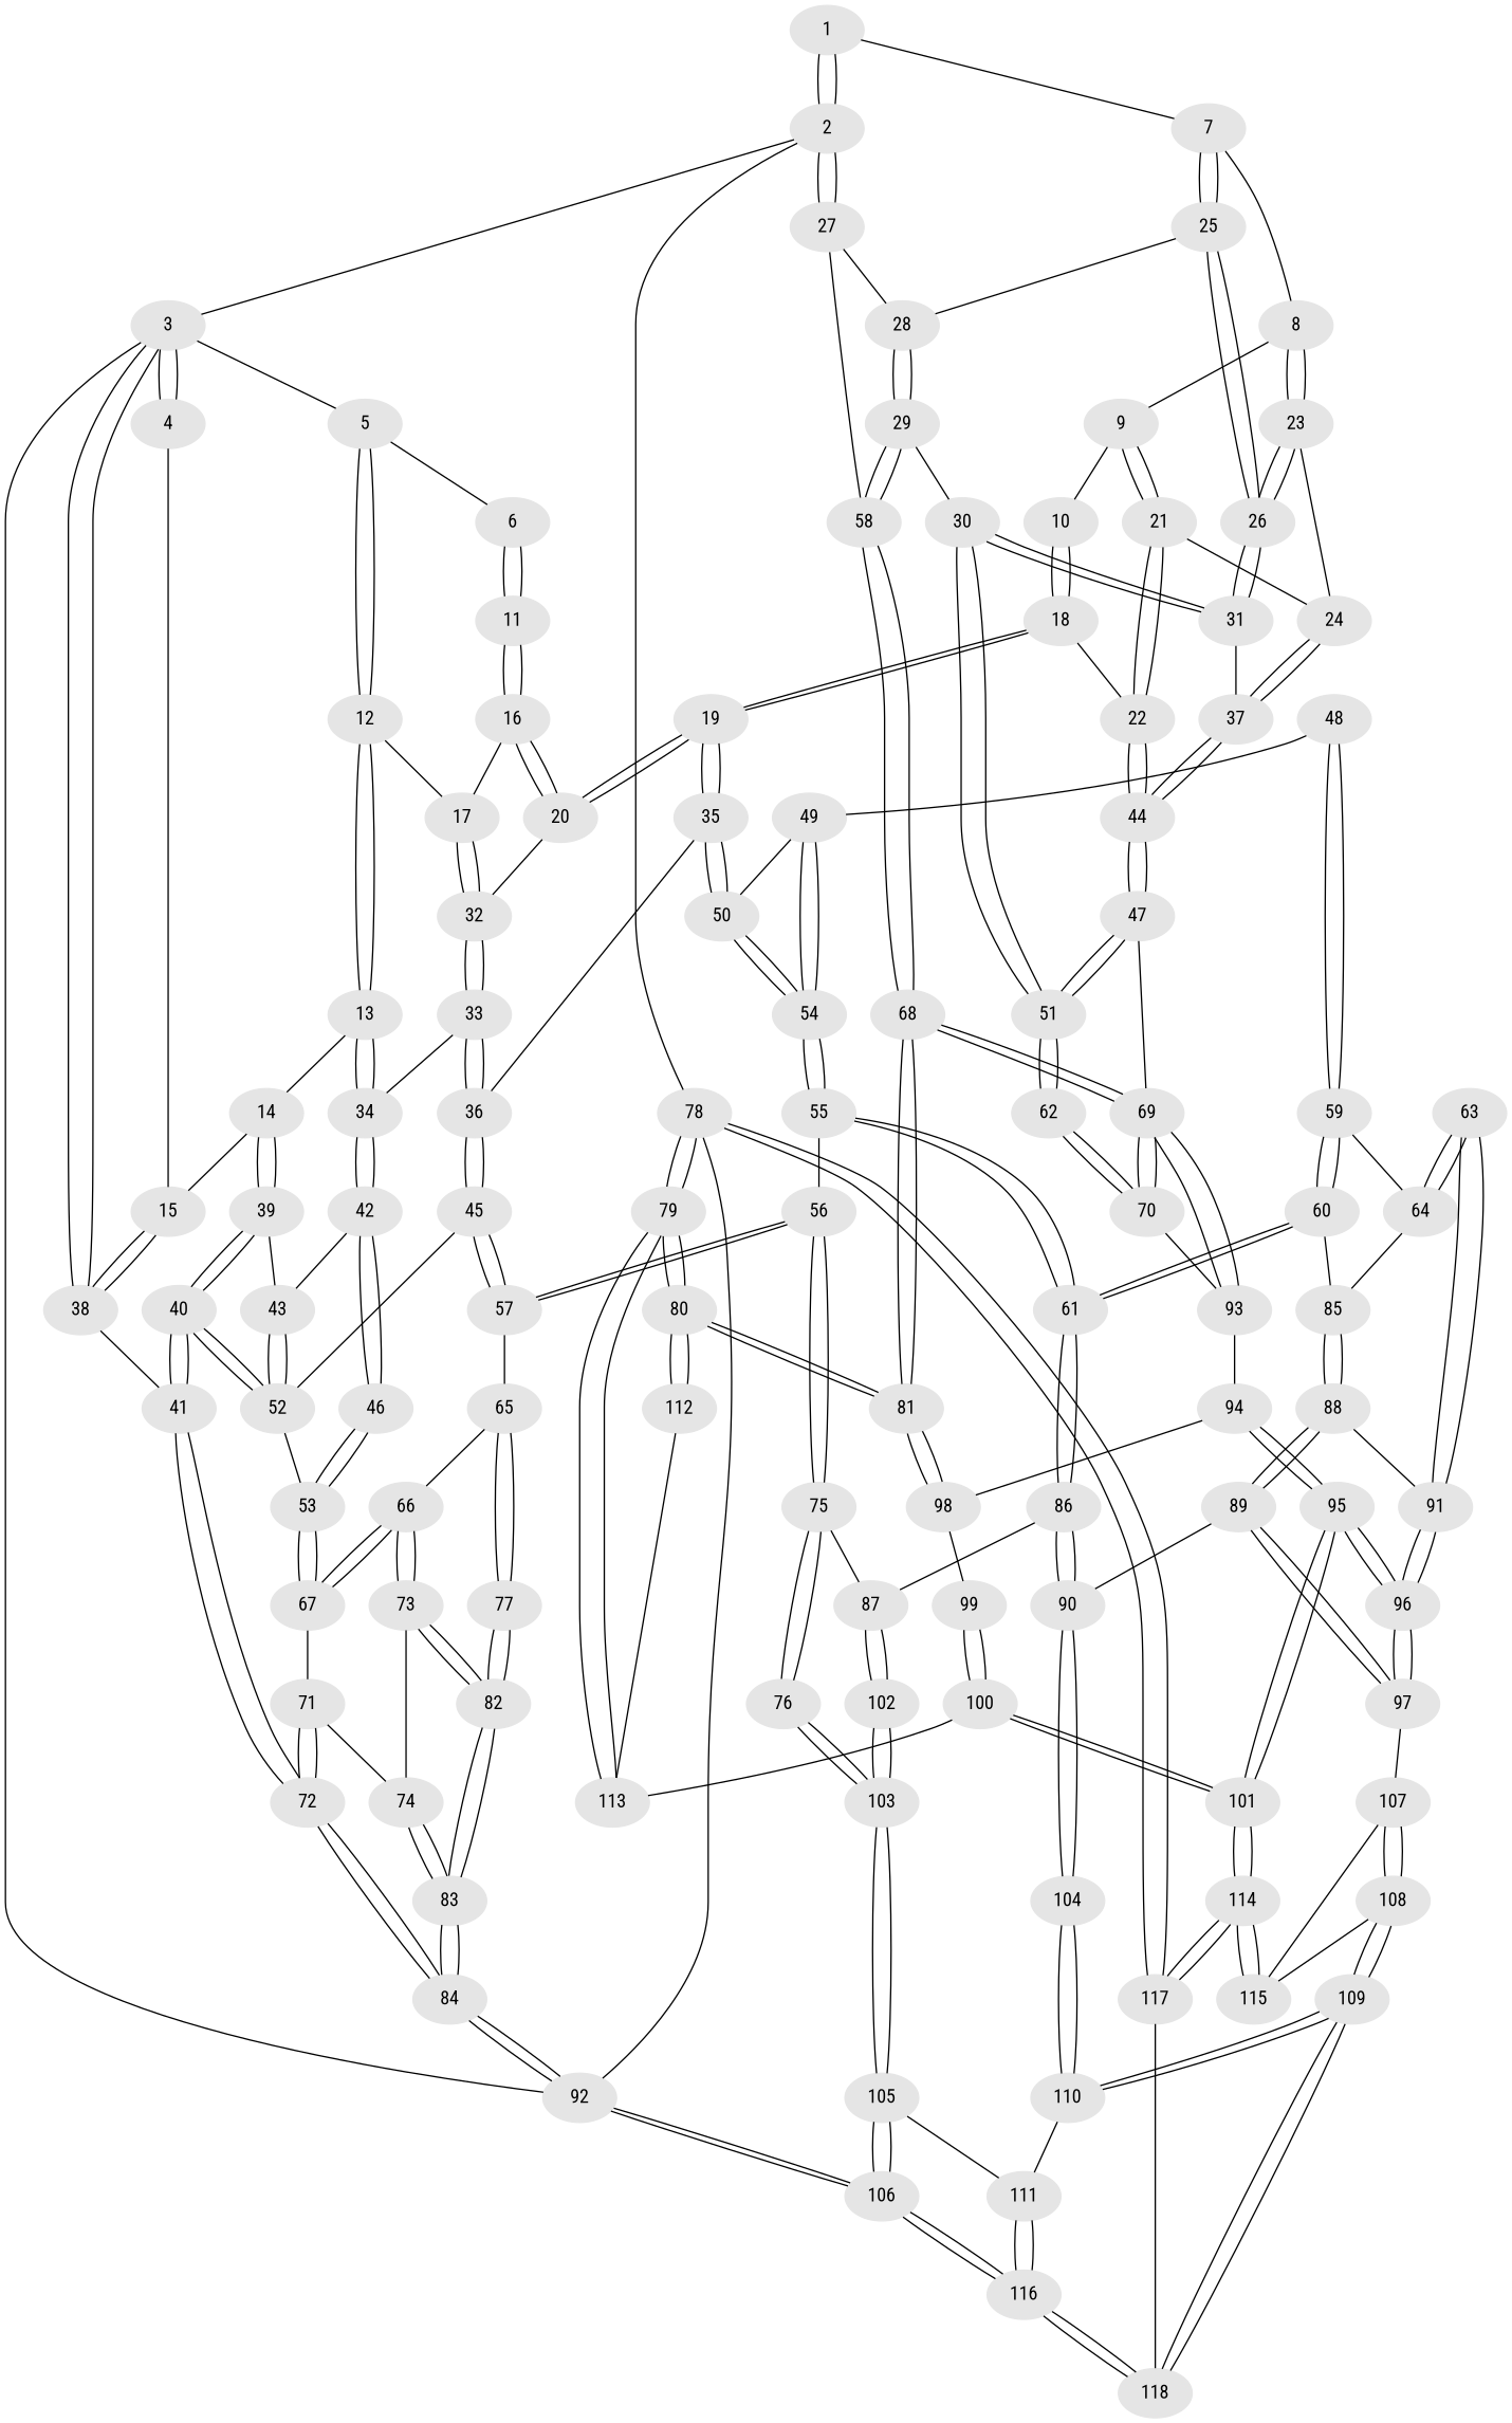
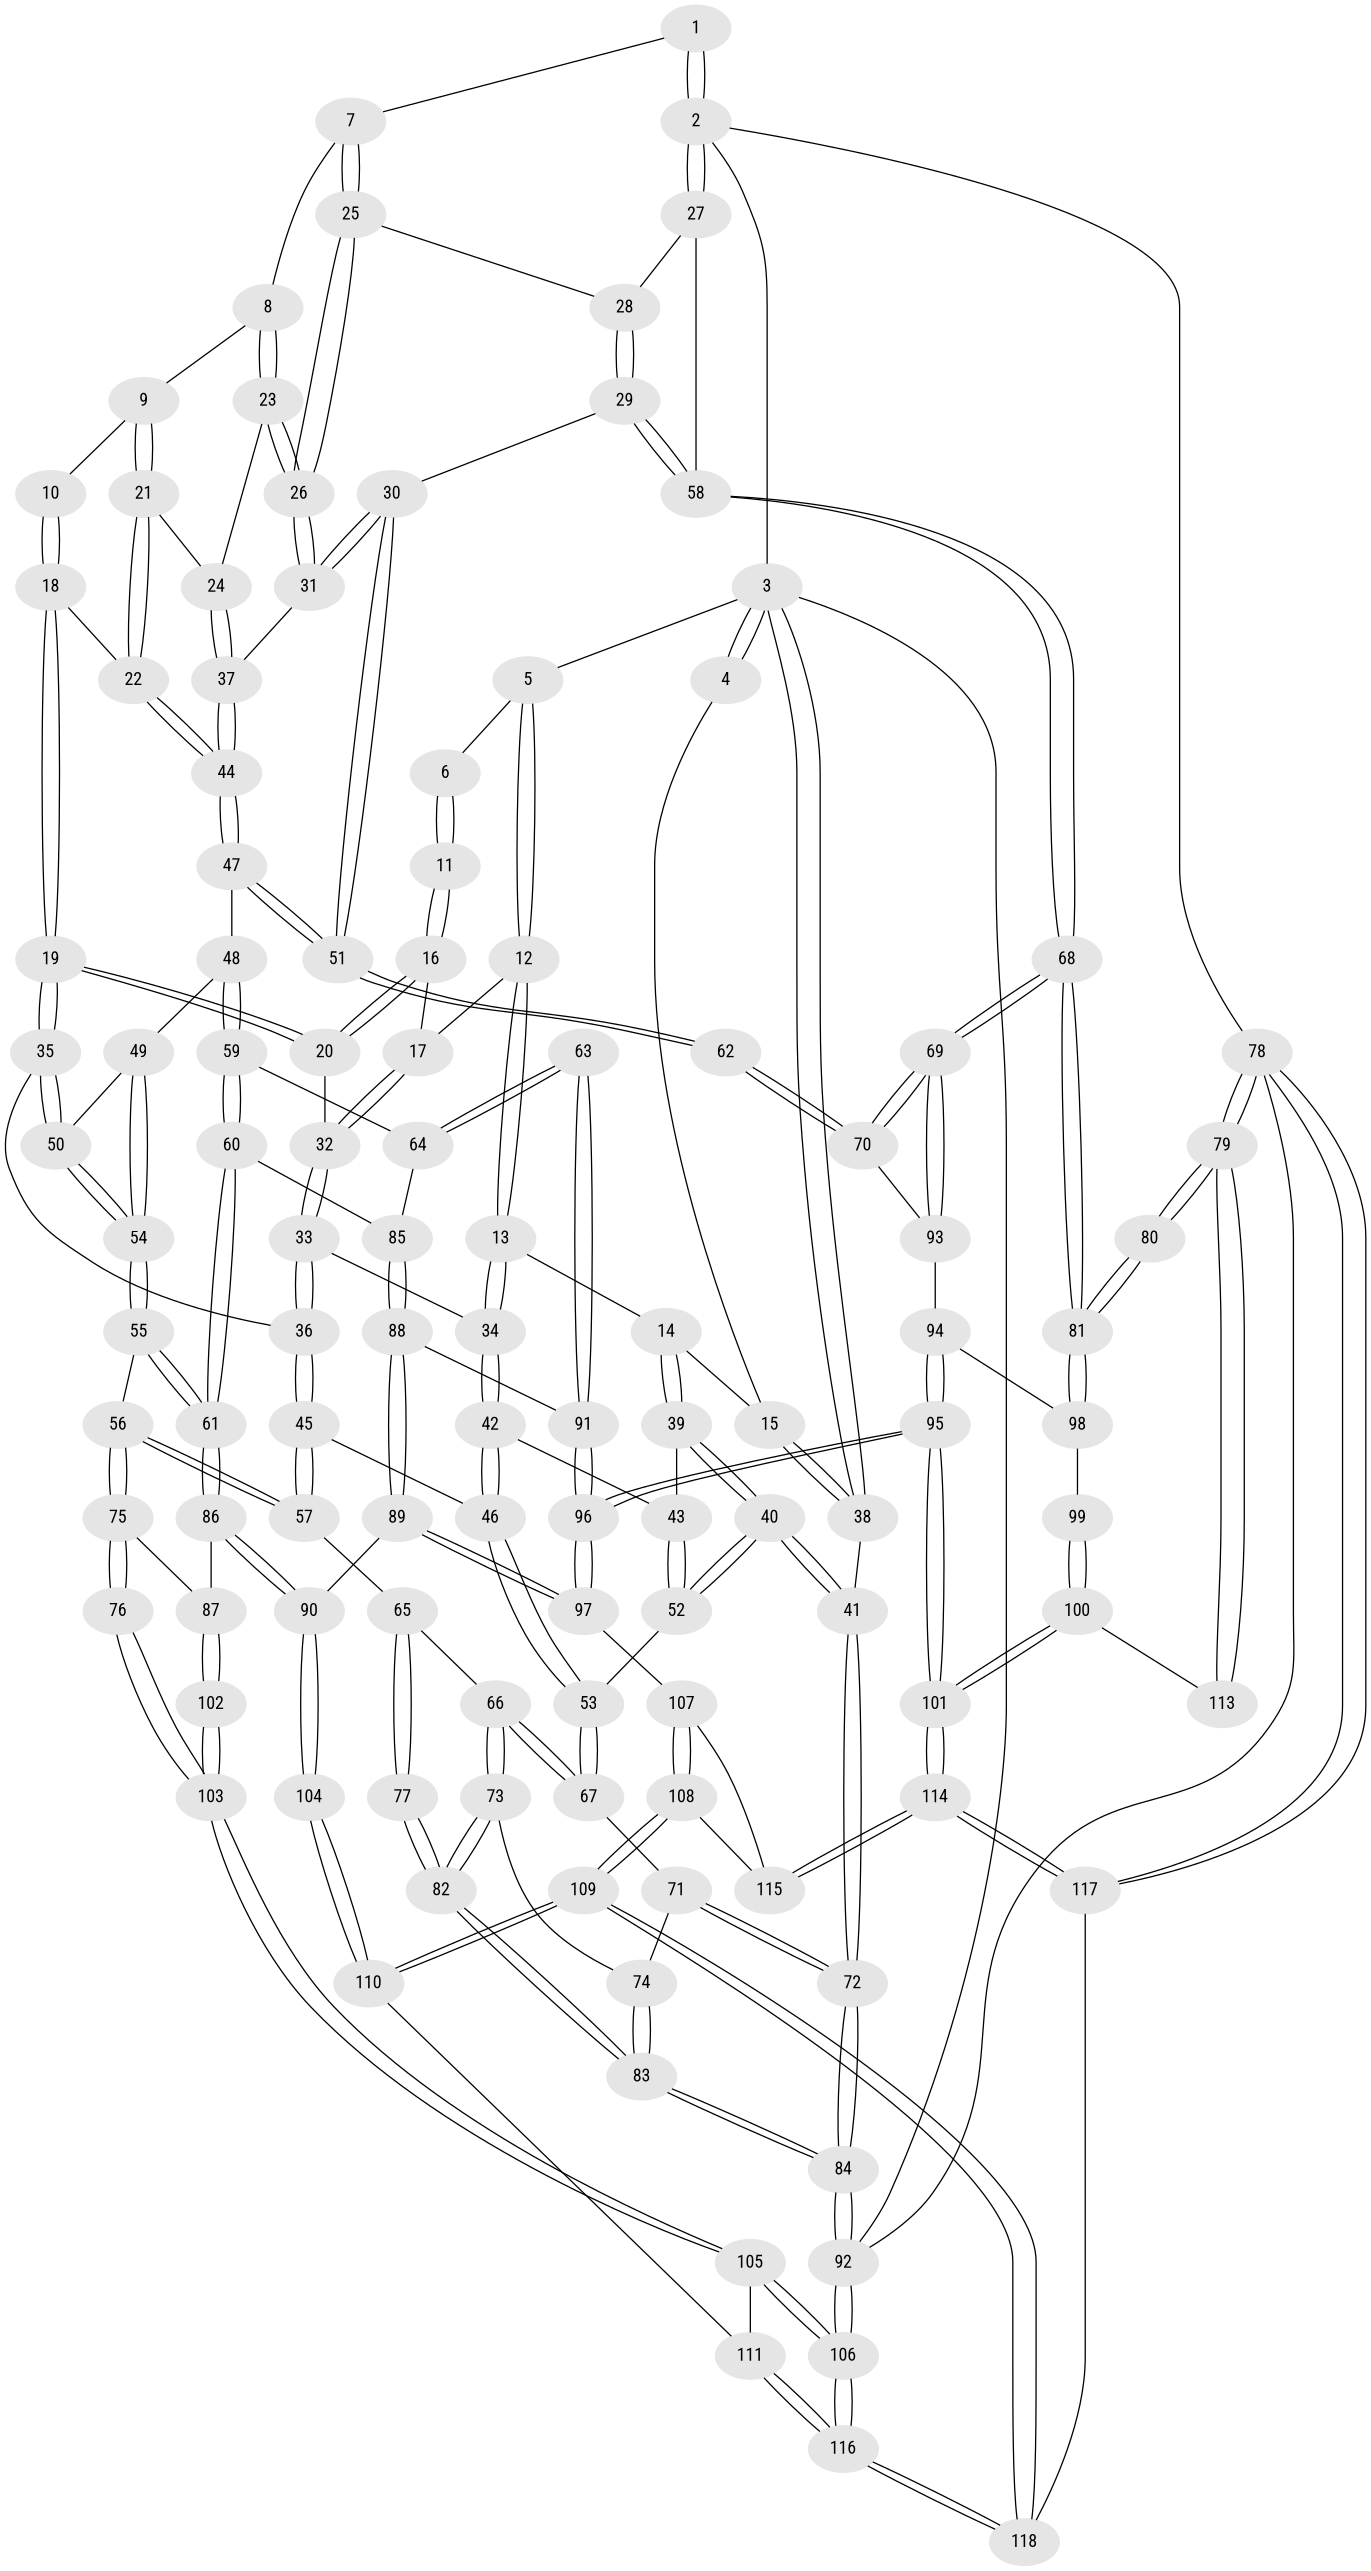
  graph {
    fontname="Roboto Condensed"
    node [color=gray90 fontname="Roboto Condensed" style=filled]
    edge [fontname="Roboto Condensed"]
    1
    2
    7
    3
    27
    78
    8
    25
    4
    38
    92
    5
    28
    58
    79
    117
    15
    41
    106
    6
    12
    11
    13
    17
    16
    9
    23
    26
    10
    21
    24
    18
    22
    19
    20
    14
    34
    32
    39
    42
    40
    43
    33
    35
    44
    36
    50
    37
    47
    31
    29
    68
    30
    51
    62
    45
    46
    54
    57
    72
    52
    53
    84
    48
    65
    67
    49
    59
    60
    64
    55
    70
    71
    56
    61
    75
    86
    76
    87
    66
    77
    69
    81
    85
    88
    90
    63
    91
    93
    96
    73
    82
    74
    98
    94
    83
    103
    102
    105
    80
    113
    118
-   112
    99
    89
    104
    97
    107
    110
    116
    95
    101
    114
    108
    115
    100
    111
    109
    1 -- 2
    1 -- 2
    1 -- 7
    2 -- 3
    2 -- 27
    2 -- 27
    2 -- 78
    7 -- 8
    7 -- 25
    7 -- 25
    3 -- 4
    3 -- 4
    3 -- 38
    3 -- 38
    3 -- 92
    3 -- 5
    27 -- 28
    27 -- 58
    78 -- 92
    78 -- 79
    78 -- 79
    78 -- 117
    78 -- 117
    8 -- 9
    8 -- 23
    8 -- 23
    25 -- 28
    25 -- 26
    25 -- 26
    4 -- 15
    38 -- 41
    92 -- 106
    92 -- 106
    5 -- 6
    5 -- 12
    5 -- 12
    28 -- 29
    28 -- 29
    58 -- 68
    58 -- 68
    79 -- 80
    79 -- 80
    79 -- 113
    79 -- 113
    117 -- 118
    15 -- 38
    15 -- 38
    41 -- 72
    41 -- 72
    106 -- 116
    106 -- 116
    6 -- 11
    6 -- 11
    12 -- 13
    12 -- 13
    12 -- 17
    11 -- 16
    11 -- 16
    13 -- 14
    13 -- 34
    13 -- 34
    17 -- 32
    17 -- 32
    16 -- 17
    16 -- 20
    16 -- 20
    9 -- 10
    9 -- 21
    9 -- 21
    23 -- 26
    23 -- 26
    23 -- 24
    26 -- 31
    26 -- 31
    10 -- 18
    10 -- 18
    21 -- 24
    21 -- 22
    21 -- 22
    24 -- 37
    24 -- 37
    18 -- 22
    18 -- 19
    18 -- 19
    22 -- 44
    22 -- 44
    19 -- 20
    19 -- 20
    19 -- 35
    19 -- 35
    20 -- 32
    14 -- 15
    14 -- 39
    14 -- 39
    34 -- 42
    34 -- 42
    32 -- 33
    32 -- 33
    39 -- 40
    39 -- 40
    39 -- 43
    42 -- 43
    42 -- 46
    42 -- 46
    40 -- 41
    40 -- 41
    40 -- 52
    40 -- 52
    43 -- 52
    43 -- 52
    33 -- 34
    33 -- 36
    33 -- 36
    35 -- 36
    35 -- 50
    35 -- 50
    44 -- 47
    44 -- 47
    36 -- 45
    36 -- 45
    50 -- 54
    50 -- 54
    37 -- 44
    37 -- 44
    47 -- 51
    47 -- 51
-   47 -- 69
+   47 -- 48
    31 -- 37
    29 -- 58
    29 -- 58
    29 -- 30
    68 -- 69
    68 -- 69
    68 -- 81
    68 -- 81
    30 -- 31
    30 -- 31
    30 -- 51
    30 -- 51
    51 -- 62
    51 -- 62
    62 -- 70
    62 -- 70
-   45 -- 52
+   45 -- 46
    45 -- 57
    45 -- 57
    46 -- 53
    46 -- 53
    54 -- 55
    54 -- 55
    57 -- 65
    72 -- 84
    72 -- 84
    52 -- 53
    53 -- 67
    53 -- 67
    84 -- 92
    84 -- 92
    48 -- 49
    48 -- 59
    48 -- 59
    65 -- 66
    65 -- 77
    65 -- 77
    67 -- 71
    49 -- 50
    49 -- 54
    49 -- 54
    59 -- 60
    59 -- 60
    59 -- 64
    60 -- 61
    60 -- 61
    60 -- 85
    64 -- 85
    55 -- 56
    55 -- 61
    55 -- 61
    70 -- 93
    71 -- 72
    71 -- 72
    71 -- 74
    56 -- 57
    56 -- 57
    56 -- 75
    56 -- 75
    61 -- 86
    61 -- 86
    75 -- 76
    75 -- 76
    75 -- 87
    86 -- 87
    86 -- 90
    86 -- 90
    76 -- 103
    76 -- 103
    87 -- 102
    87 -- 102
    66 -- 67
    66 -- 67
    66 -- 73
    66 -- 73
    77 -- 82
    77 -- 82
    69 -- 70
    69 -- 70
    69 -- 93
    69 -- 93
    81 -- 98
    81 -- 98
    85 -- 88
    85 -- 88
    88 -- 91
    88 -- 89
    88 -- 89
    90 -- 104
    90 -- 104
    63 -- 64
    63 -- 64
    63 -- 91
    63 -- 91
    91 -- 96
    91 -- 96
    93 -- 94
    96 -- 97
    96 -- 97
    73 -- 82
    73 -- 82
    73 -- 74
    82 -- 83
    82 -- 83
    74 -- 83
    74 -- 83
    98 -- 99
    94 -- 98
    94 -- 95
    94 -- 95
    83 -- 84
    83 -- 84
    103 -- 105
    103 -- 105
    102 -- 103
    102 -- 103
    105 -- 106
    105 -- 106
    105 -- 111
    80 -- 81
    80 -- 81
-   80 -- 112
-   80 -- 112
-   112 -- 113
    99 -- 100
    99 -- 100
    89 -- 90
    89 -- 97
    89 -- 97
    104 -- 110
    104 -- 110
    97 -- 107
    107 -- 108
    107 -- 108
    107 -- 115
    110 -- 111
    116 -- 118
    116 -- 118
    95 -- 96
    95 -- 96
    95 -- 101
    95 -- 101
    101 -- 114
    101 -- 114
    114 -- 117
    114 -- 117
    114 -- 115
    114 -- 115
    108 -- 115
    108 -- 109
    108 -- 109
    100 -- 113
    100 -- 101
    100 -- 101
    111 -- 116
    111 -- 116
    109 -- 118
    109 -- 118
    109 -- 110
    109 -- 110
  }
